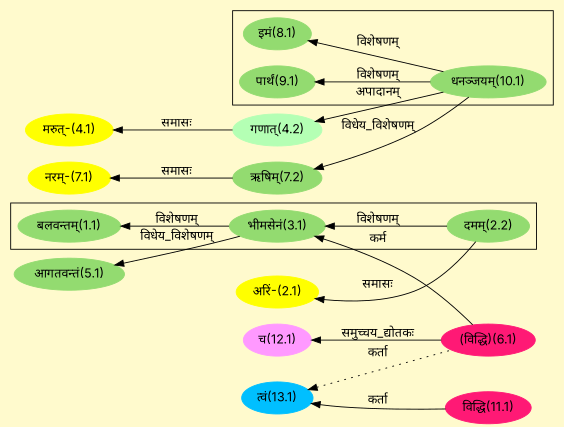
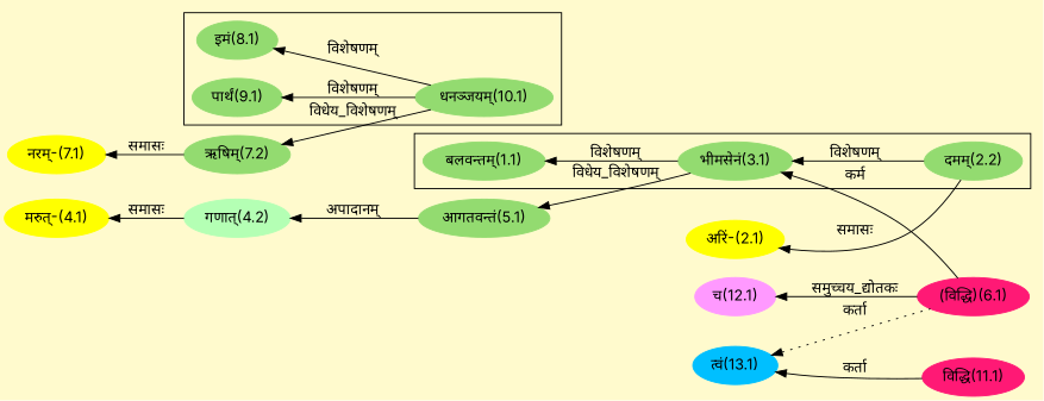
  digraph {
    bgcolor=lemonchiffon1
    compound=true
    fontname=Inter
    rankdir=LR
    node [color="#93DB70" fontname=Inter style=filled]
    edge [dir=back fontname=Inter]
    n1 [label="बलवन्तम्(1.1)"]
    n2 [label="भीमसेनं(3.1)"]
    n3 [label="दमम्(2.2)"]
    n4 [label="इमं(8.1)"]
    n5 [label="धनञ्जयम्(10.1)"]
    n6 [label="पार्थं(9.1)"]
    n7 [color="#FF1975" label="(विद्धि)(6.1)"]
    n8 [color="#FF1975" label="विद्धि(11.1)"]
    n9 [color="#FFFF00" label="अरिं-(2.1)"]
    n10 [color="#FFFF00" label="मरुत्-(4.1)"]
    n11 [color="#B4FFB4" label="गणात्(4.2)"]
    n12 [label="आगतवन्तं(5.1)"]
    n13 [color="#FFFF00" label="नरम्-(7.1)"]
    n14 [label="ऋषिम्(7.2)"]
    n15 [color="#FF99FF" label="च(12.1)"]
    n16 [color="#00BFFF" label="त्वं(13.1)"]
    subgraph cluster_1 {
      n1
      n2
      n3
    }
    subgraph cluster_2 {
      n4
      n5
      n6
    }
    n1 -> n2 [label="विशेषणम्"]
    n2 -> n3 [label="विशेषणम्"]
    n2 -> n7 [label="कर्म"]
    n4 -> n5 [label="विशेषणम्"]
    n6 -> n5 [label="विशेषणम्"]
    n9 -> n3 [label="समासः"]
    n10 -> n11 [label="समासः"]
-   n11 -> n5 [label="अपादानम्"]
+   n11 -> n12 [label="अपादानम्"]
    n12 -> n2 [label="विधेय_विशेषणम्"]
    n13 -> n14 [label="समासः"]
    n14 -> n5 [label="विधेय_विशेषणम्"]
    n15 -> n7 [label="समुच्चय_द्योतकः"]
    n16 -> n7 [label="कर्ता" style=dotted]
    n16 -> n8 [label="कर्ता"]
  }
